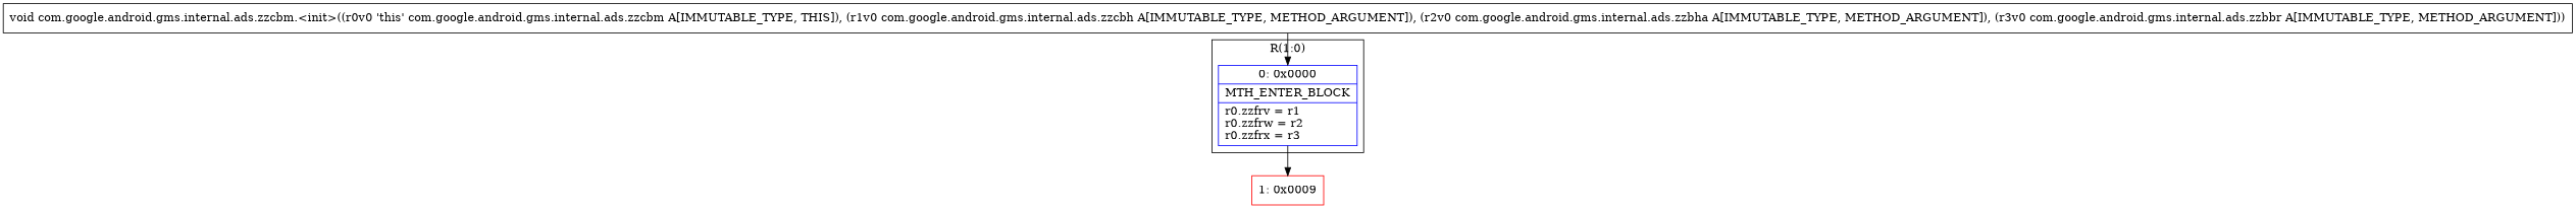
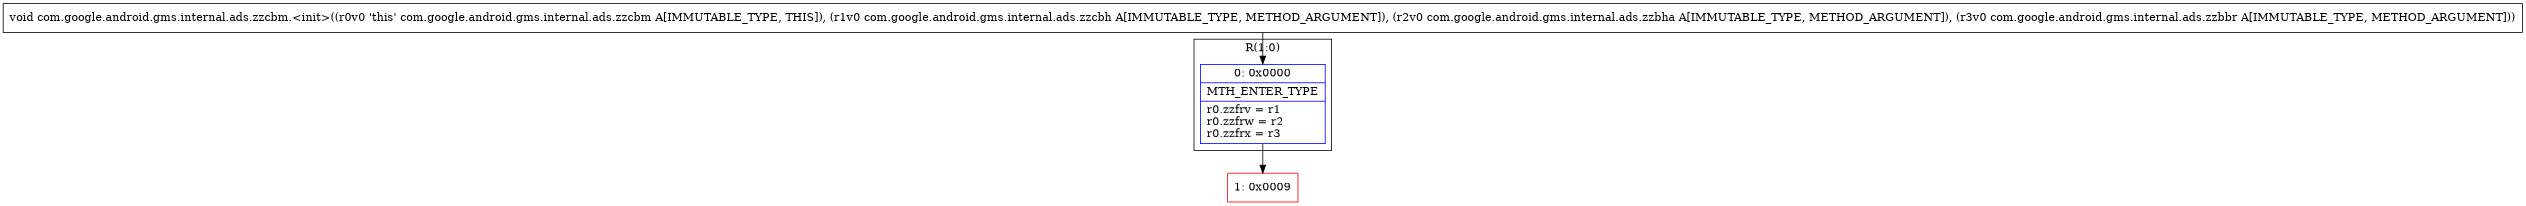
  digraph {
    node [shape=record]
-   n1 [color=blue label="{0\:\ 0x0000|MTH_ENTER_BLOCK\l|r0.zzfrv = r1\lr0.zzfrw = r2\lr0.zzfrx = r3\l}"]
+   n1 [color=blue label="{0\:\ 0x0000|MTH_ENTER_TYPE\l|r0.zzfrv = r1\lr0.zzfrw = r2\lr0.zzfrx = r3\l}"]
    n2 [color=red label="{1\:\ 0x0009}"]
    n3 [label="{void com.google.android.gms.internal.ads.zzcbm.\<init\>((r0v0 'this' com.google.android.gms.internal.ads.zzcbm A[IMMUTABLE_TYPE, THIS]), (r1v0 com.google.android.gms.internal.ads.zzcbh A[IMMUTABLE_TYPE, METHOD_ARGUMENT]), (r2v0 com.google.android.gms.internal.ads.zzbha A[IMMUTABLE_TYPE, METHOD_ARGUMENT]), (r3v0 com.google.android.gms.internal.ads.zzbbr A[IMMUTABLE_TYPE, METHOD_ARGUMENT])) }"]
    subgraph cluster_1 {
      label="R(1:0)"
      n1
    }
    n1 -> n2
    n3 -> n1
  }
